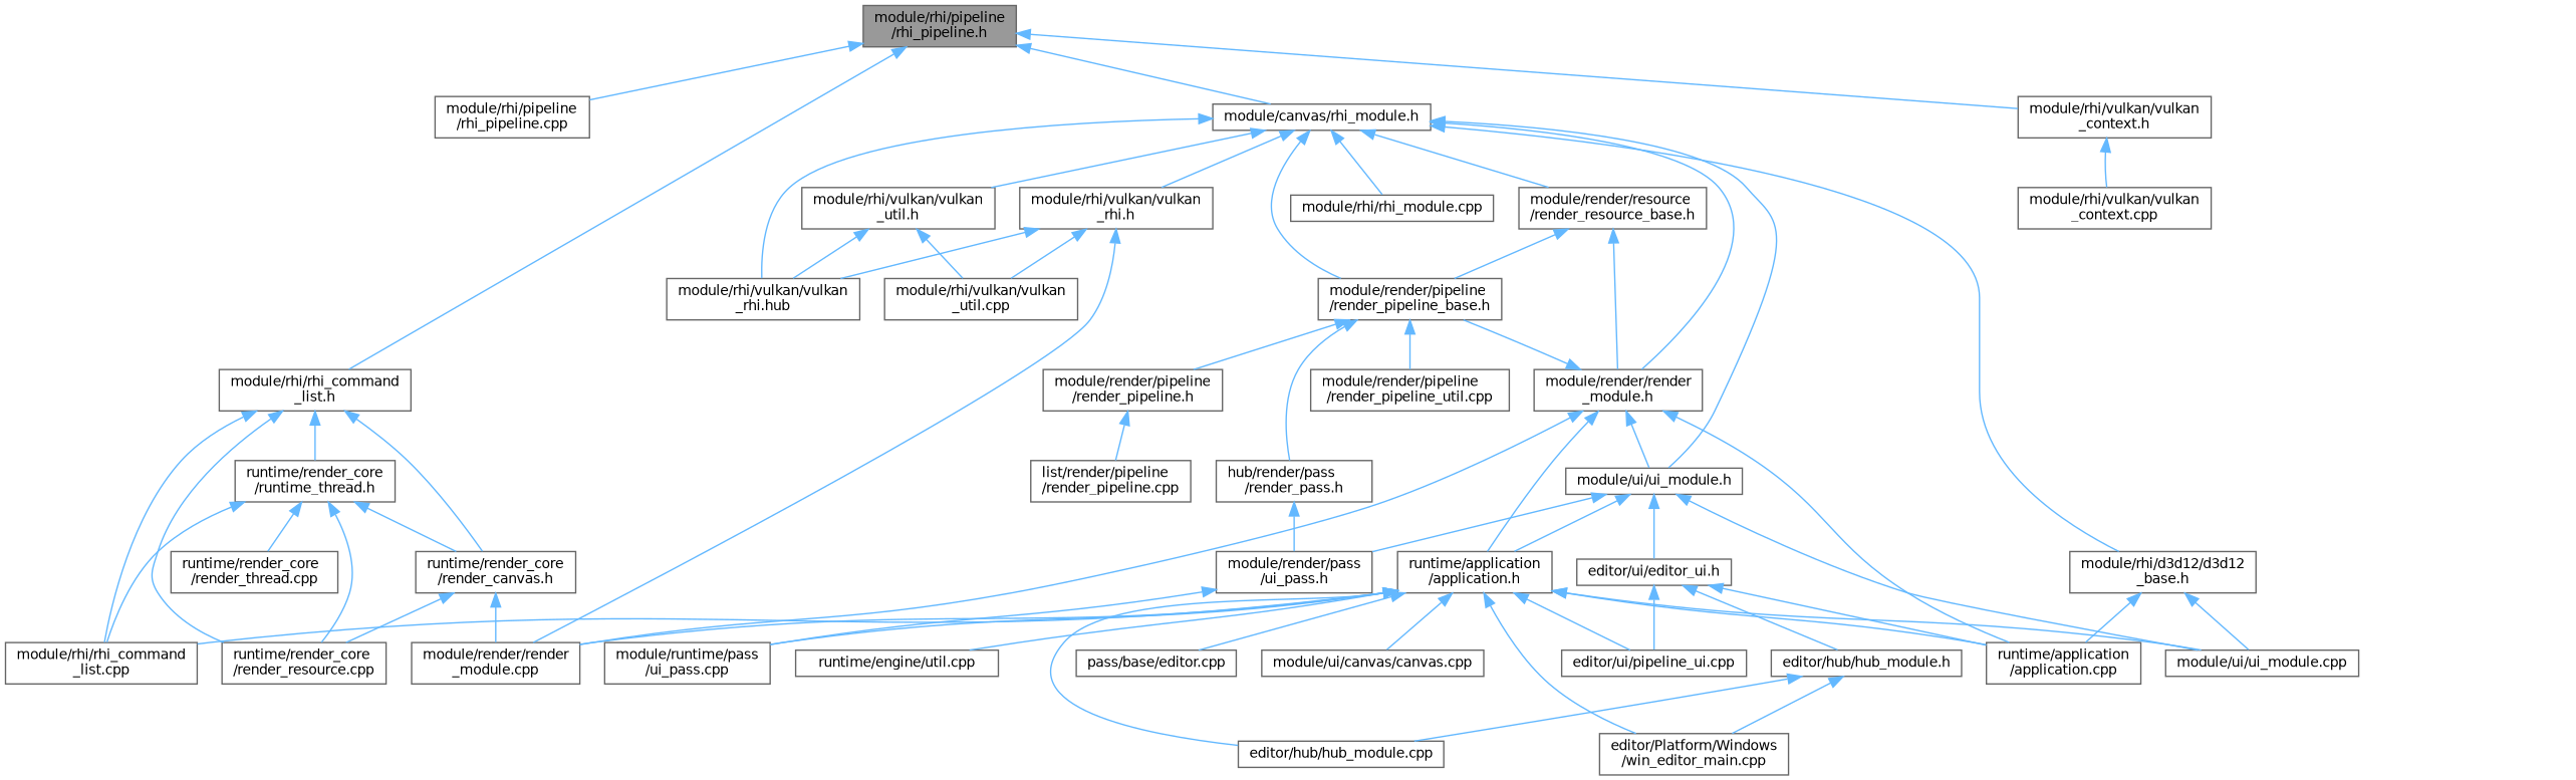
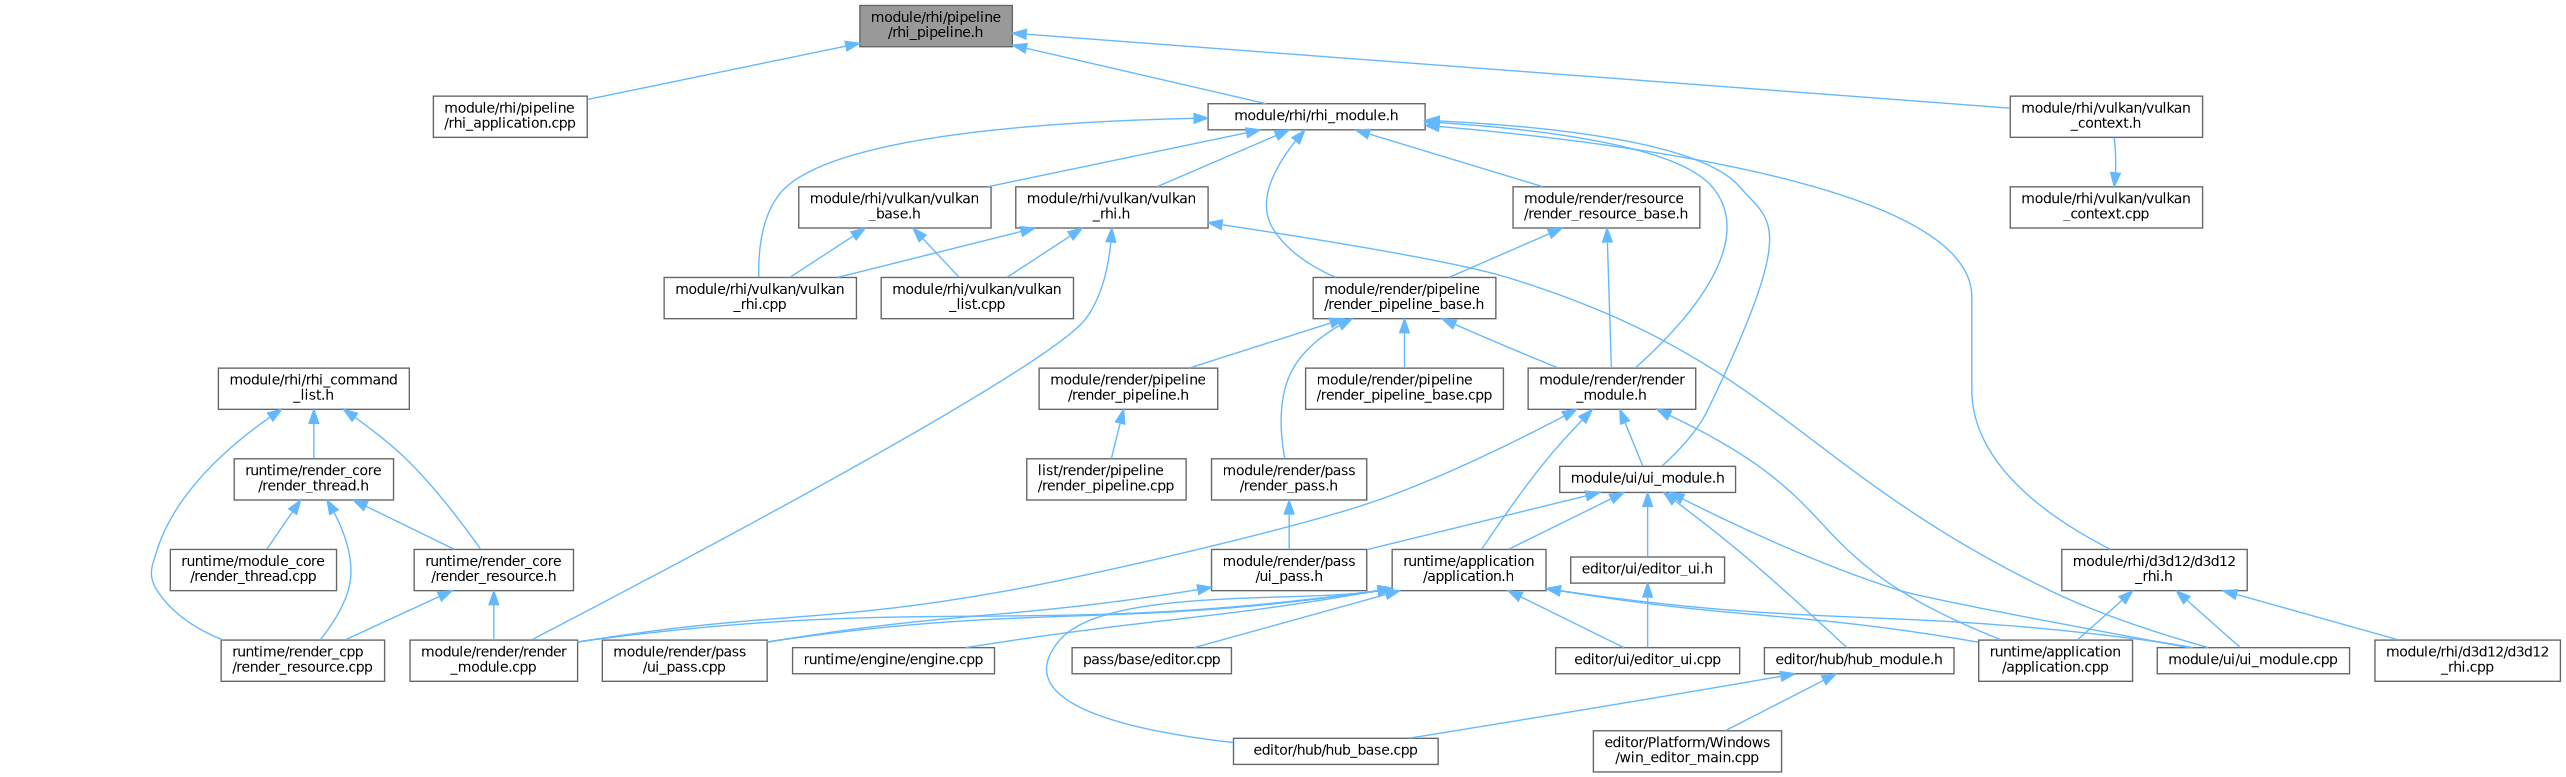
  digraph {
    node [color=grey40 fillcolor=white fontname=Helvetica fontsize=10 shape=box style=filled]
    edge [color=steelblue1 dir=back fontname=Helvetica fontsize=10 labelfontname=Helvetica labelfontsize=10 style=solid]
    n1 [color=gray40 fillcolor=grey60 fontcolor=black height=0.2 label="module/rhi/pipeline\l/rhi_pipeline.h" width=0.4]
-   n2 [height=0.2 label="module/rhi/pipeline\l/rhi_pipeline.cpp" width=0.4]
+   n2 [height=0.2 label="module/rhi/pipeline\l/rhi_application.cpp" width=0.4]
    n3 [height=0.2 label="module/rhi/rhi_command\l_list.h" width=0.4]
-   n4 [height=0.2 label="module/canvas/rhi_module.h" width=0.4]
+   n4 [height=0.2 label="module/rhi/rhi_module.h" width=0.4]
    n5 [height=0.2 label="module/rhi/vulkan/vulkan\l_context.h" width=0.4]
-   n6 [height=0.2 label="module/rhi/rhi_command\l_list.cpp" width=0.4]
-   n7 [height=0.2 label="runtime/render_core\l/render_resource.cpp" width=0.4]
-   n8 [height=0.2 label="runtime/render_core\l/render_canvas.h" width=0.4]
-   n9 [height=0.2 label="runtime/render_core\l/runtime_thread.h" width=0.4]
+   n7 [height=0.2 label="runtime/render_cpp\l/render_resource.cpp" width=0.4]
+   n8 [height=0.2 label="runtime/render_core\l/render_resource.h" width=0.4]
+   n9 [height=0.2 label="runtime/render_core\l/render_thread.h" width=0.4]
    n10 [height=0.2 label="module/render/pipeline\l/render_pipeline_base.h" width=0.4]
    n11 [height=0.2 label="module/render/render\l_module.h" width=0.4]
    n12 [height=0.2 label="module/ui/ui_module.h" width=0.4]
    n13 [height=0.2 label="module/render/resource\l/render_resource_base.h" width=0.4]
-   n14 [height=0.2 label="module/rhi/d3d12/d3d12\l_base.h" width=0.4]
-   n15 [height=0.2 label="module/rhi/rhi_module.cpp" width=0.4]
-   n16 [height=0.2 label="module/rhi/vulkan/vulkan\l_rhi.hub" width=0.4]
+   n14 [height=0.2 label="module/rhi/d3d12/d3d12\l_rhi.h" width=0.4]
+   n16 [height=0.2 label="module/rhi/vulkan/vulkan\l_rhi.cpp" width=0.4]
    n17 [height=0.2 label="module/rhi/vulkan/vulkan\l_rhi.h" width=0.4]
-   n18 [height=0.2 label="module/rhi/vulkan/vulkan\l_util.h" width=0.4]
+   n18 [height=0.2 label="module/rhi/vulkan/vulkan\l_base.h" width=0.4]
    n19 [height=0.2 label="module/rhi/vulkan/vulkan\l_context.cpp" width=0.4]
    n20 [height=0.2 label="module/render/render\l_module.cpp" width=0.4]
-   n21 [height=0.2 label="runtime/render_core\l/render_thread.cpp" width=0.4]
-   n22 [height=0.2 label="hub/render/pass\l/render_pass.h" width=0.4]
+   n21 [height=0.2 label="runtime/module_core\l/render_thread.cpp" width=0.4]
+   n22 [height=0.2 label="module/render/pass\l/render_pass.h" width=0.4]
    n23 [height=0.2 label="module/render/pipeline\l/render_pipeline.h" width=0.4]
-   n24 [height=0.2 label="module/render/pipeline\l/render_pipeline_util.cpp" width=0.4]
+   n24 [height=0.2 label="module/render/pipeline\l/render_pipeline_base.cpp" width=0.4]
    n25 [height=0.2 label="runtime/application\l/application.cpp" width=0.4]
    n26 [height=0.2 label="runtime/application\l/application.h" width=0.4]
    n27 [height=0.2 label="module/render/pass\l/ui_pass.h" width=0.4]
    n28 [height=0.2 label="editor/hub/hub_module.h" width=0.4]
    n29 [height=0.2 label="editor/ui/editor_ui.h" width=0.4]
    n30 [height=0.2 label="module/ui/ui_module.cpp" width=0.4]
-   n32 [height=0.2 label="module/rhi/vulkan/vulkan\l_util.cpp" width=0.4]
+   n31 [height=0.2 label="module/rhi/d3d12/d3d12\l_rhi.cpp" width=0.4]
+   n32 [height=0.2 label="module/rhi/vulkan/vulkan\l_list.cpp" width=0.4]
    n33 [height=0.2 label="list/render/pipeline\l/render_pipeline.cpp" width=0.4]
-   n34 [height=0.2 label="module/runtime/pass\l/ui_pass.cpp" width=0.4]
+   n34 [height=0.2 label="module/render/pass\l/ui_pass.cpp" width=0.4]
    n35 [height=0.2 label="editor/Platform/Windows\l/win_editor_main.cpp" width=0.4]
-   n36 [height=0.2 label="editor/hub/hub_module.cpp" width=0.4]
-   n37 [height=0.2 label="editor/ui/pipeline_ui.cpp" width=0.4]
+   n36 [height=0.2 label="editor/hub/hub_base.cpp" width=0.4]
+   n37 [height=0.2 label="editor/ui/editor_ui.cpp" width=0.4]
    n38 [height=0.2 label="pass/base/editor.cpp" width=0.4]
-   n39 [height=0.2 label="module/ui/canvas/canvas.cpp" width=0.4]
-   n40 [height=0.2 label="runtime/engine/util.cpp" width=0.4]
+   n40 [height=0.2 label="runtime/engine/engine.cpp" width=0.4]
    n1 -> n2
-   n1 -> n3
    n1 -> n4
    n1 -> n5
-   n3 -> n6
    n3 -> n7
    n3 -> n8
    n3 -> n9
    n4 -> n10
    n4 -> n11
    n4 -> n12
    n4 -> n13
    n4 -> n14
-   n4 -> n15
    n4 -> n16
    n4 -> n17
    n4 -> n18
-   n5 -> n19
+   n19 -> n5
    n8 -> n7
    n8 -> n20
-   n9 -> n6
    n9 -> n7
    n9 -> n8
    n9 -> n21
-   n11 -> n10
+   n10 -> n11
    n10 -> n22
    n10 -> n23
    n10 -> n24
    n11 -> n12
    n11 -> n20
    n11 -> n25
    n11 -> n26
    n12 -> n26
    n12 -> n27
-   n29 -> n28
+   n12 -> n28
    n12 -> n29
    n12 -> n30
    n13 -> n10
    n13 -> n11
    n14 -> n25
    n14 -> n30
+   n14 -> n31
    n17 -> n16
    n17 -> n20
+   n17 -> n30
    n17 -> n32
    n18 -> n16
    n18 -> n32
    n22 -> n27
    n23 -> n33
-   n26 -> n6
    n26 -> n20
    n26 -> n25
    n26 -> n30
    n26 -> n34
-   n26 -> n35
    n26 -> n36
    n26 -> n37
    n26 -> n38
-   n26 -> n39
    n26 -> n40
    n27 -> n34
    n28 -> n35
    n28 -> n36
-   n29 -> n25
    n29 -> n37
  }
